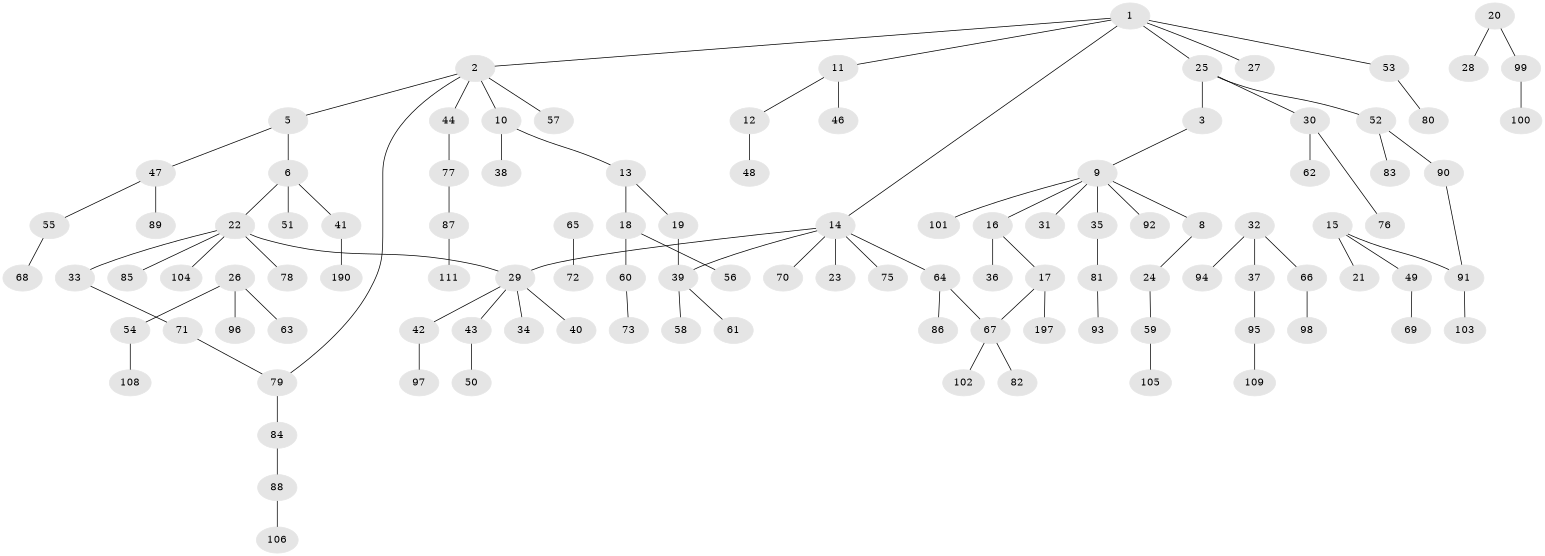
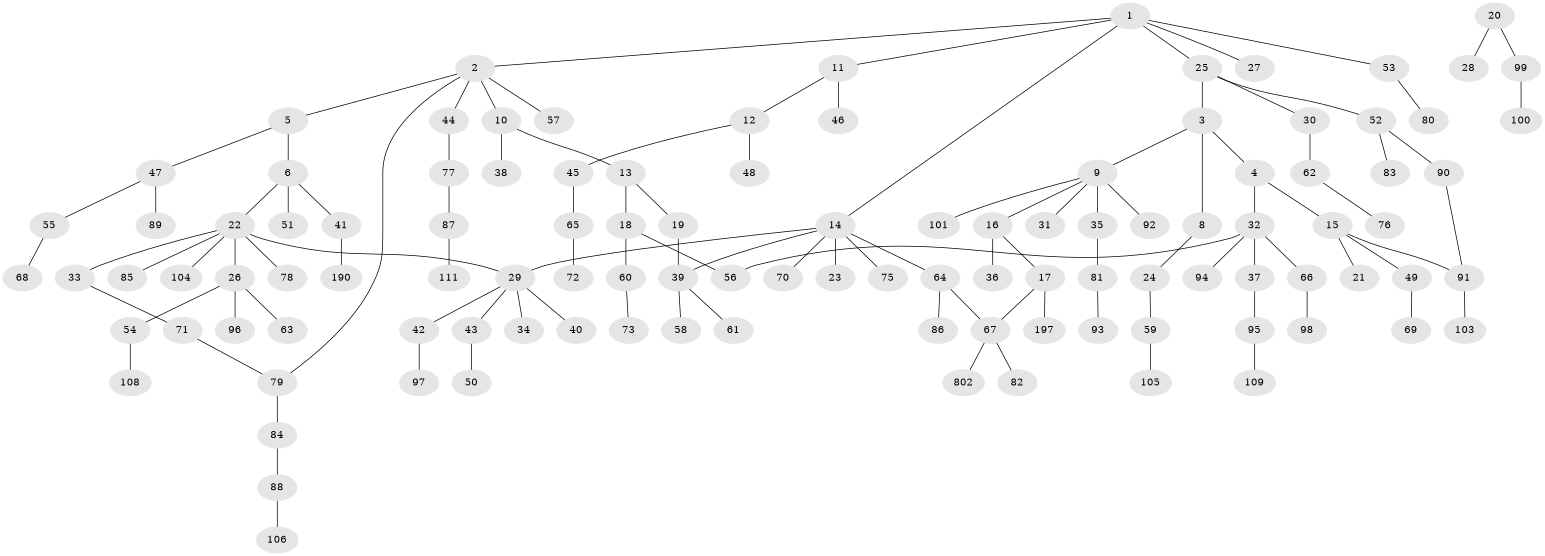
  graph {
    node [color=gray90 style=filled]
    1
    2
    11
    14
    25
    27
    53
    5
    10
    44
    57
    79
    3
+   4
    8
    9
    12
    46
    23
    29
    39
    64
    70
    75
    30
    52
    80
    6
    47
    13
    38
    77
    84
    15
    32
    24
    16
    31
    35
    92
    101
    21
    49
    91
    56
    37
    66
    94
    22
    41
    51
    55
    89
    26
    33
    78
    85
    104
    n59 [label=190]
    20
    28
    99
    81
    93
    59
    17
    36
    18
    19
+   45
    48
    65
    60
    34
    40
    42
    43
    58
    61
    67
    86
    69
    103
    n84 [label=197]
    82
-   102
+   102 [label=802]
    73
    100
    54
    63
    96
    71
    108
    105
    62
    76
    83
    90
    97
    50
    95
    98
    109
    87
    72
    68
    111
    88
    106
    1 -- 2
    1 -- 11
    1 -- 14
    1 -- 25
    1 -- 27
    1 -- 53
    2 -- 5
    2 -- 10
    2 -- 44
    2 -- 57
    2 -- 79
    11 -- 12
    11 -- 46
    14 -- 23
    14 -- 29
    14 -- 39
    14 -- 64
    14 -- 70
    14 -- 75
    25 -- 3
    25 -- 30
    25 -- 52
    53 -- 80
    5 -- 6
    5 -- 47
    10 -- 13
    10 -- 38
    44 -- 77
    79 -- 84
-   9 -- 8
+   3 -- 4
+   3 -- 8
    3 -- 9
+   4 -- 15
+   4 -- 32
    8 -- 24
    9 -- 16
    9 -- 31
    9 -- 35
    9 -- 92
    9 -- 101
+   12 -- 45
    12 -- 48
    29 -- 34
    29 -- 40
    29 -- 42
    29 -- 43
    39 -- 58
    39 -- 61
    64 -- 67
    64 -- 86
    30 -- 62
-   30 -- 76
+   62 -- 76
    52 -- 83
    52 -- 90
    6 -- 22
    6 -- 41
    6 -- 51
    47 -- 55
    47 -- 89
    13 -- 18
    13 -- 19
    77 -- 87
    84 -- 88
    15 -- 21
    15 -- 49
    15 -- 91
+   32 -- 56
    32 -- 37
    32 -- 66
    32 -- 94
    24 -- 59
    16 -- 17
    16 -- 36
    35 -- 81
    49 -- 69
    91 -- 103
    37 -- 95
    66 -- 98
    22 -- 29
+   22 -- 26
    22 -- 33
    22 -- 78
    22 -- 85
    22 -- 104
    41 -- n59
    55 -- 68
    26 -- 54
    26 -- 63
    26 -- 96
    33 -- 71
    20 -- 28
    20 -- 99
    99 -- 100
    81 -- 93
    59 -- 105
    17 -- 67
    17 -- n84
    18 -- 56
    18 -- 60
    19 -- 39
+   45 -- 65
    65 -- 72
    60 -- 73
    42 -- 97
    43 -- 50
    67 -- 82
    67 -- 102
    54 -- 108
    71 -- 79
    90 -- 91
    95 -- 109
    87 -- 111
    88 -- 106
  }
